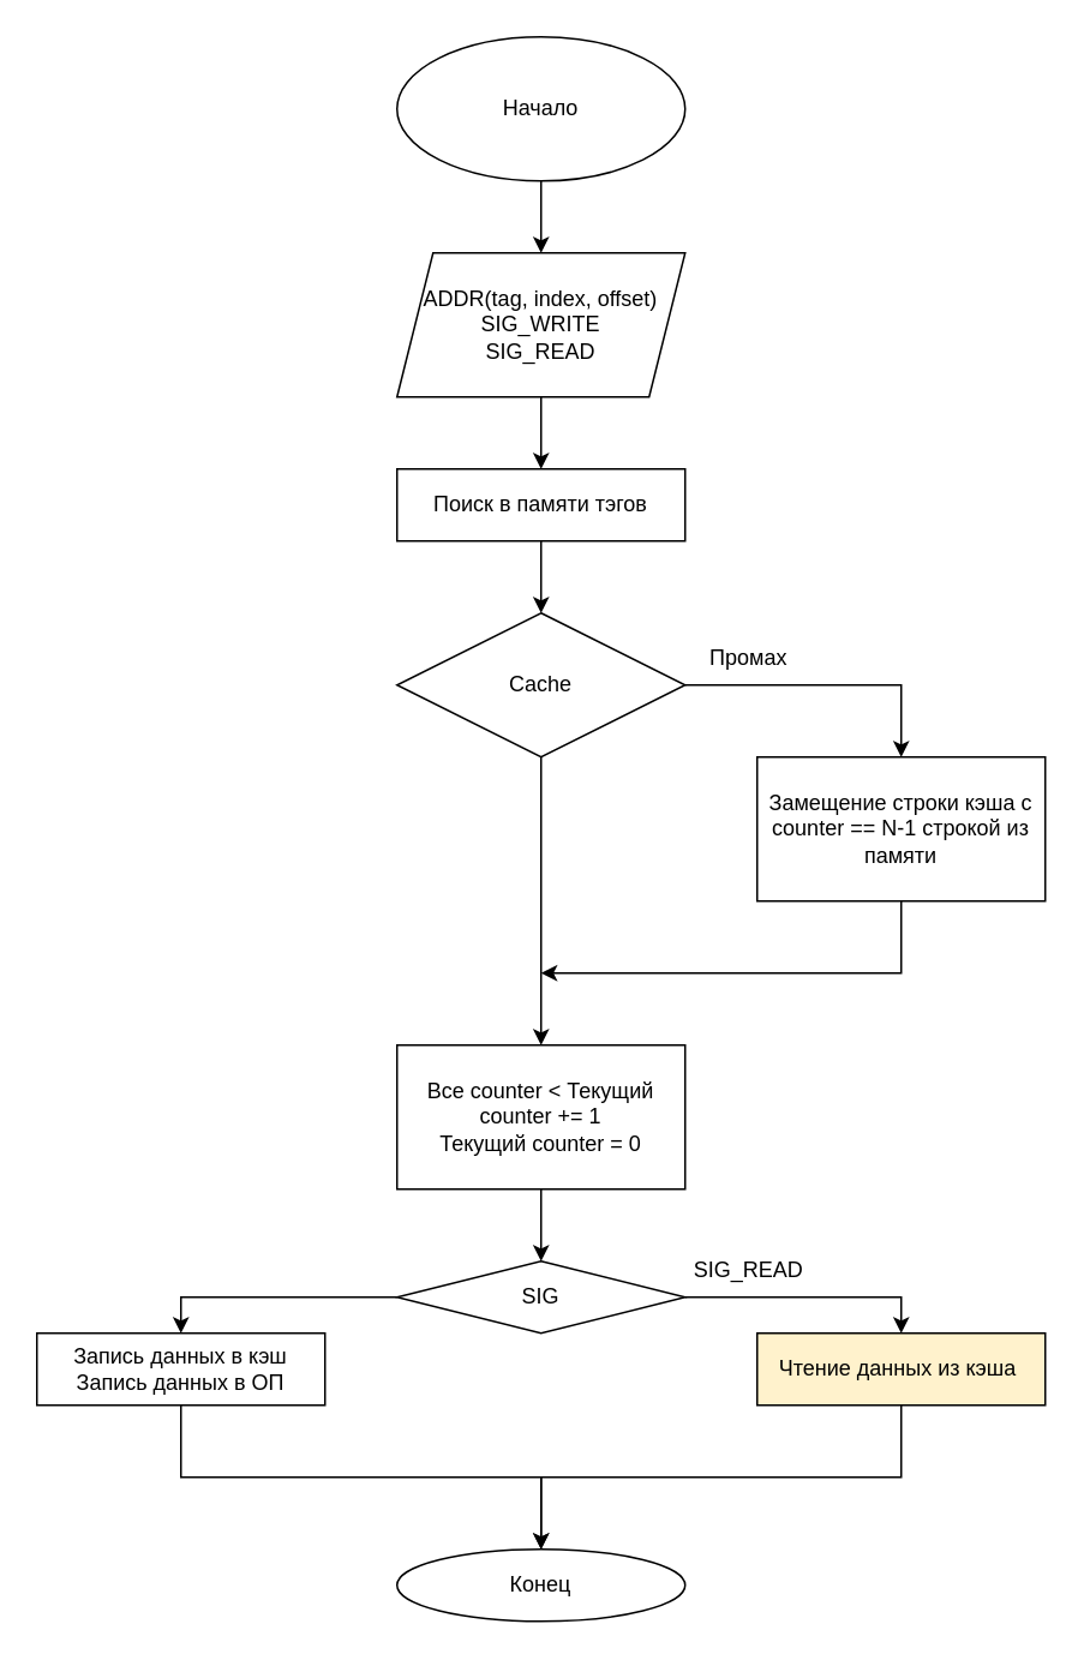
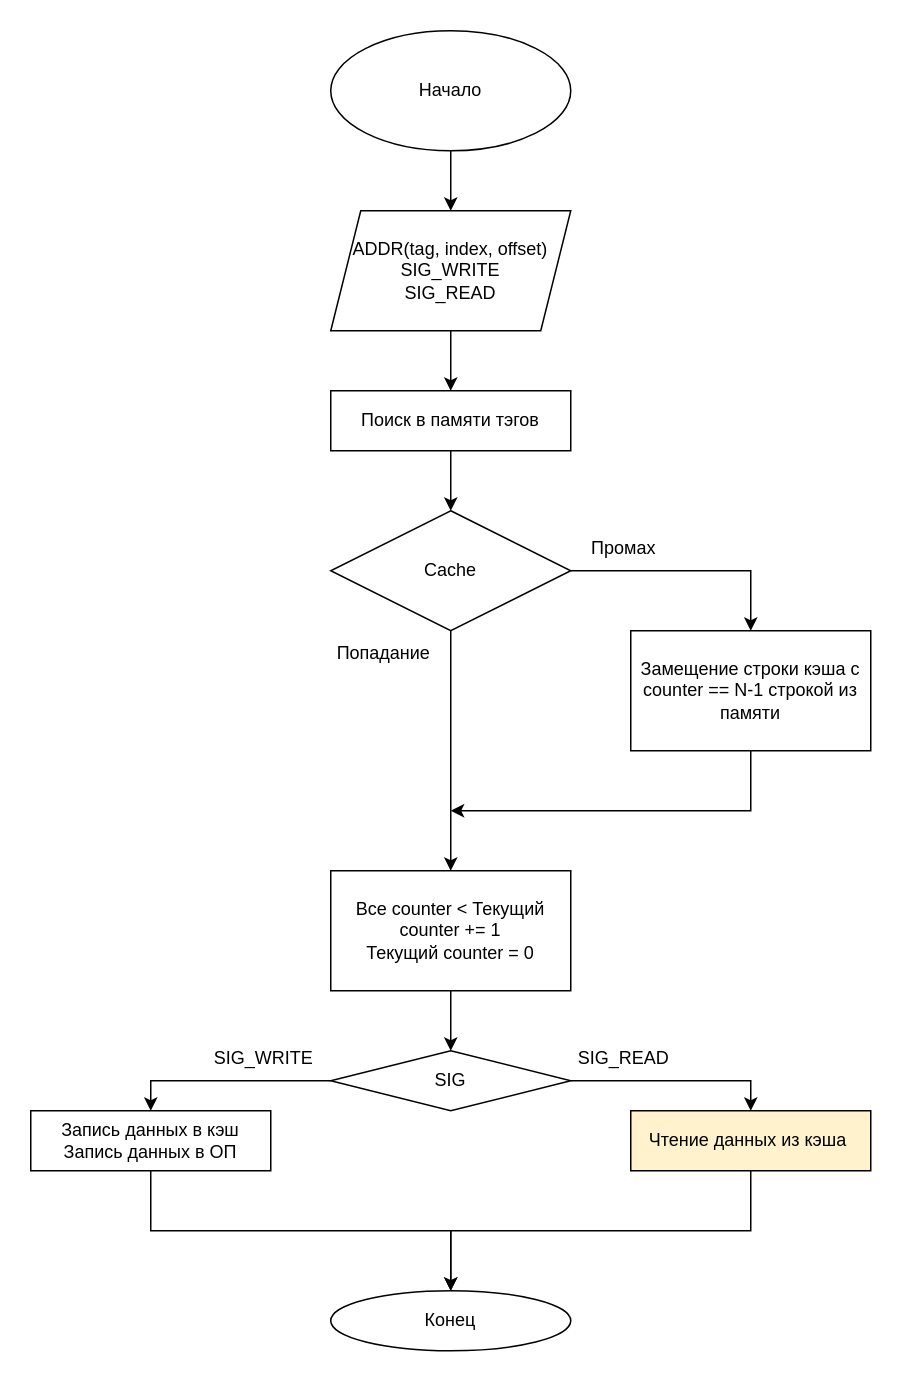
  <mxCell id="0" />
  <mxCell id="1" parent="0" />
  <mxCell id="2" value="Начало" style="ellipse;whiteSpace=wrap;html=1;" parent="1" vertex="1"><mxGeometry x="220" y="20" width="160" height="80" as="geometry" /></mxCell>
  <mxCell id="3" value="Поиск в памяти тэгов" style="rounded=0;whiteSpace=wrap;html=1;" parent="1" vertex="1"><mxGeometry x="220" y="260" width="160" height="40" as="geometry" /></mxCell>
  <mxCell id="4" value="ADDR(tag, index, offset)&lt;br&gt;SIG_WRITE&lt;br&gt;SIG_READ" style="shape=parallelogram;perimeter=parallelogramPerimeter;whiteSpace=wrap;html=1;fixedSize=1;" parent="1" vertex="1"><mxGeometry x="220" y="140" width="160" height="80" as="geometry" /></mxCell>
  <mxCell id="5" value="Cache" style="rhombus;whiteSpace=wrap;html=1;" parent="1" vertex="1"><mxGeometry x="220" y="340" width="160" height="80" as="geometry" /></mxCell>
  <mxCell id="6" value="" style="endArrow=classic;html=1;rounded=0;entryX=0.5;entryY=0;entryDx=0;entryDy=0;exitX=0.5;exitY=1;exitDx=0;exitDy=0;" parent="1" source="4" target="3" edge="1"><mxGeometry width="50" height="50" relative="1" as="geometry"><mxPoint x="260" y="270" as="sourcePoint" /><mxPoint x="310" y="220" as="targetPoint" /></mxGeometry></mxCell>
  <mxCell id="7" value="" style="endArrow=classic;html=1;rounded=0;entryX=0.5;entryY=0;entryDx=0;entryDy=0;exitX=0.5;exitY=1;exitDx=0;exitDy=0;" parent="1" source="2" target="4" edge="1"><mxGeometry width="50" height="50" relative="1" as="geometry"><mxPoint x="260" y="270" as="sourcePoint" /><mxPoint x="310" y="220" as="targetPoint" /></mxGeometry></mxCell>
  <mxCell id="8" value="" style="endArrow=classic;html=1;rounded=0;entryX=0.5;entryY=0;entryDx=0;entryDy=0;exitX=0.5;exitY=1;exitDx=0;exitDy=0;" parent="1" source="3" target="5" edge="1"><mxGeometry width="50" height="50" relative="1" as="geometry"><mxPoint x="200" y="360" as="sourcePoint" /><mxPoint x="250" y="310" as="targetPoint" /></mxGeometry></mxCell>
  <mxCell id="9" value="Замещение строки кэша с counter == N-1 строкой из памяти" style="rounded=0;whiteSpace=wrap;html=1;" parent="1" vertex="1"><mxGeometry x="420" y="420" width="160" height="80" as="geometry" /></mxCell>
  <mxCell id="10" value="" style="endArrow=classic;html=1;rounded=0;exitX=1;exitY=0.5;exitDx=0;exitDy=0;entryX=0.5;entryY=0;entryDx=0;entryDy=0;" parent="1" source="5" target="9" edge="1"><mxGeometry width="50" height="50" relative="1" as="geometry"><mxPoint x="220" y="390" as="sourcePoint" /><mxPoint x="270" y="340" as="targetPoint" /><Array as="points"><mxPoint x="500" y="380" /></Array></mxGeometry></mxCell>
  <mxCell id="11" value="Все counter &amp;lt; Текущий counter += 1&lt;br&gt;Текущий counter = 0" style="rounded=0;whiteSpace=wrap;html=1;" parent="1" vertex="1"><mxGeometry x="220" y="580" width="160" height="80" as="geometry" /></mxCell>
  <mxCell id="12" value="" style="endArrow=classic;html=1;rounded=0;exitX=0.5;exitY=1;exitDx=0;exitDy=0;entryX=0.5;entryY=0;entryDx=0;entryDy=0;" parent="1" source="5" target="11" edge="1"><mxGeometry width="50" height="50" relative="1" as="geometry"><mxPoint x="220" y="390" as="sourcePoint" /><mxPoint x="270" y="340" as="targetPoint" /></mxGeometry></mxCell>
+ <mxCell id="13" value="Попадание" style="text;html=1;align=center;verticalAlign=middle;resizable=0;points=[];autosize=1;strokeColor=none;fillColor=none;" parent="1" vertex="1"><mxGeometry x="210" y="420" width="90" height="30" as="geometry" /></mxCell>
  <mxCell id="14" value="Промах" style="text;html=1;align=center;verticalAlign=middle;resizable=0;points=[];autosize=1;strokeColor=none;fillColor=none;" parent="1" vertex="1"><mxGeometry x="380" y="350" width="70" height="30" as="geometry" /></mxCell>
  <mxCell id="15" value="" style="endArrow=classic;html=1;rounded=0;exitX=0.5;exitY=1;exitDx=0;exitDy=0;" parent="1" source="9" edge="1"><mxGeometry width="50" height="50" relative="1" as="geometry"><mxPoint x="400" y="440" as="sourcePoint" /><mxPoint x="300" y="540" as="targetPoint" /><Array as="points"><mxPoint x="500" y="540" /></Array></mxGeometry></mxCell>
  <mxCell id="16" value="Чтение данных из кэша&amp;nbsp;" style="rounded=0;whiteSpace=wrap;html=1;fillColor=#fff2cc;" parent="1" vertex="1"><mxGeometry x="420" y="740" width="160" height="40" as="geometry" /></mxCell>
  <mxCell id="17" value="" style="endArrow=classic;html=1;rounded=0;exitX=0.5;exitY=1;exitDx=0;exitDy=0;entryX=0.5;entryY=0;entryDx=0;entryDy=0;" parent="1" source="11" target="18" edge="1"><mxGeometry width="50" height="50" relative="1" as="geometry"><mxPoint x="310" y="660" as="sourcePoint" /><mxPoint x="560" y="730" as="targetPoint" /></mxGeometry></mxCell>
  <mxCell id="18" value="SIG" style="rhombus;whiteSpace=wrap;html=1;" parent="1" vertex="1"><mxGeometry x="220" y="700" width="160" height="40" as="geometry" /></mxCell>
  <mxCell id="19" value="" style="endArrow=classic;html=1;rounded=0;exitX=1;exitY=0.5;exitDx=0;exitDy=0;entryX=0.5;entryY=0;entryDx=0;entryDy=0;" parent="1" source="18" target="16" edge="1"><mxGeometry width="50" height="50" relative="1" as="geometry"><mxPoint x="310" y="730" as="sourcePoint" /><mxPoint x="470" y="740" as="targetPoint" /><Array as="points"><mxPoint x="500" y="720" /></Array></mxGeometry></mxCell>
  <mxCell id="20" value="SIG_READ" style="text;html=1;align=center;verticalAlign=middle;resizable=0;points=[];autosize=1;strokeColor=none;fillColor=none;" parent="1" vertex="1"><mxGeometry x="375" y="690" width="80" height="30" as="geometry" /></mxCell>
+ <mxCell id="21" value="SIG_WRITE" style="text;html=1;align=center;verticalAlign=middle;resizable=0;points=[];autosize=1;strokeColor=none;fillColor=none;" parent="1" vertex="1"><mxGeometry x="130" y="690" width="90" height="30" as="geometry" /></mxCell>
  <mxCell id="22" value="Запись данных в кэш&lt;br&gt;Запись данных в ОП" style="rounded=0;whiteSpace=wrap;html=1;" parent="1" vertex="1"><mxGeometry x="20" y="740" width="160" height="40" as="geometry" /></mxCell>
  <mxCell id="23" value="" style="endArrow=classic;html=1;rounded=0;exitX=0;exitY=0.5;exitDx=0;exitDy=0;entryX=0.5;entryY=0;entryDx=0;entryDy=0;" parent="1" source="18" target="22" edge="1"><mxGeometry width="50" height="50" relative="1" as="geometry"><mxPoint x="310" y="720" as="sourcePoint" /><mxPoint x="360" y="670" as="targetPoint" /><Array as="points"><mxPoint x="100" y="720" /></Array></mxGeometry></mxCell>
  <mxCell id="24" value="Конец" style="ellipse;whiteSpace=wrap;html=1;" parent="1" vertex="1"><mxGeometry x="220" y="860" width="160" height="40" as="geometry" /></mxCell>
  <mxCell id="25" value="" style="endArrow=classic;html=1;rounded=0;exitX=0.5;exitY=1;exitDx=0;exitDy=0;entryX=0.5;entryY=0;entryDx=0;entryDy=0;" parent="1" source="22" target="24" edge="1"><mxGeometry width="50" height="50" relative="1" as="geometry"><mxPoint x="280" y="720" as="sourcePoint" /><mxPoint x="330" y="670" as="targetPoint" /><Array as="points"><mxPoint x="100" y="820" /><mxPoint x="300" y="820" /></Array></mxGeometry></mxCell>
  <mxCell id="26" value="" style="endArrow=classic;html=1;rounded=0;exitX=0.5;exitY=1;exitDx=0;exitDy=0;entryX=0.5;entryY=0;entryDx=0;entryDy=0;" parent="1" source="16" target="24" edge="1"><mxGeometry width="50" height="50" relative="1" as="geometry"><mxPoint x="280" y="720" as="sourcePoint" /><mxPoint x="330" y="670" as="targetPoint" /><Array as="points"><mxPoint x="500" y="820" /><mxPoint x="300" y="820" /></Array></mxGeometry></mxCell>
